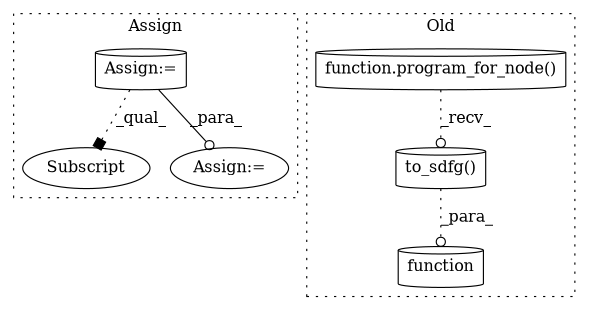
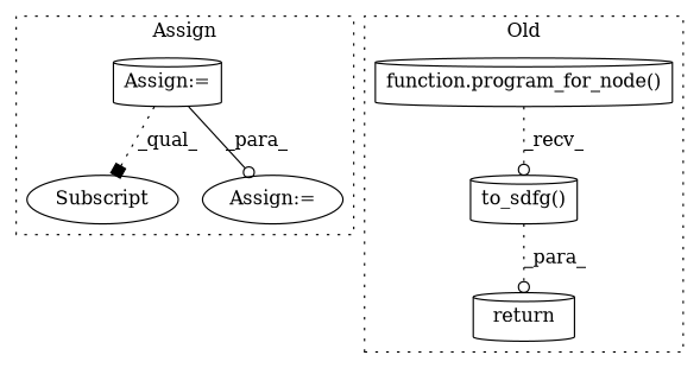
  digraph {
    node [a=68 l=3 shape=cylinder]
    edge [arrowhead=odot style=dotted]
    n1 [a=63 l="28,0" label=Subscript s="6580,0" shape=ellipse]
    n2 [label="Assign:=" s=6122]
    n3 [label="Assign:=" s=6764 shape=ellipse]
    n4 [a=75 l="17,1" label="function.program_for_node()" s="6193,6233"]
    n5 [a=75 l=51 label="to_sdfg()" s=6193]
-   n6 [a=93 l=7 label=function s=6186]
+   n6 [a=93 l=7 label=return s=6186]
    subgraph cluster_1 {
      label=Assign
      style=dotted
      n1
      n2
      n3
    }
    subgraph cluster_2 {
      label=Old
      style=dotted
      n4
      n5
      n6
    }
    n2 -> n1 [arrowhead=box label=_qual_]
    n2 -> n3 [label=_para_ style=solid]
    n4 -> n5 [label=_recv_]
    n5 -> n6 [label=_para_]
  }
